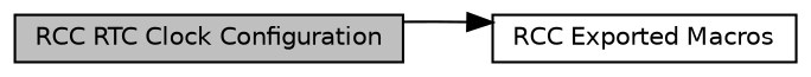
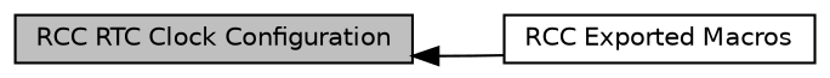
  digraph {
    rankdir=LR
    node [color=black fontname=Helvetica fontsize=10 shape=box style=filled]
    n1 [fillcolor=grey75 fontcolor=black height=0.2 label="RCC RTC Clock Configuration" width=0.4]
    n2 [fillcolor=white height=0.2 label="RCC Exported Macros" width=0.4]
-   n2 -> n1 [dir=back fontname=Helvetica fontsize=10 labelfontname=Helvetica labelfontsize=10 shape=plaintext style=solid]
+   n1 -> n2 [dir=back fontname=Helvetica fontsize=10 labelfontname=Helvetica labelfontsize=10 shape=plaintext style=solid]
  }
